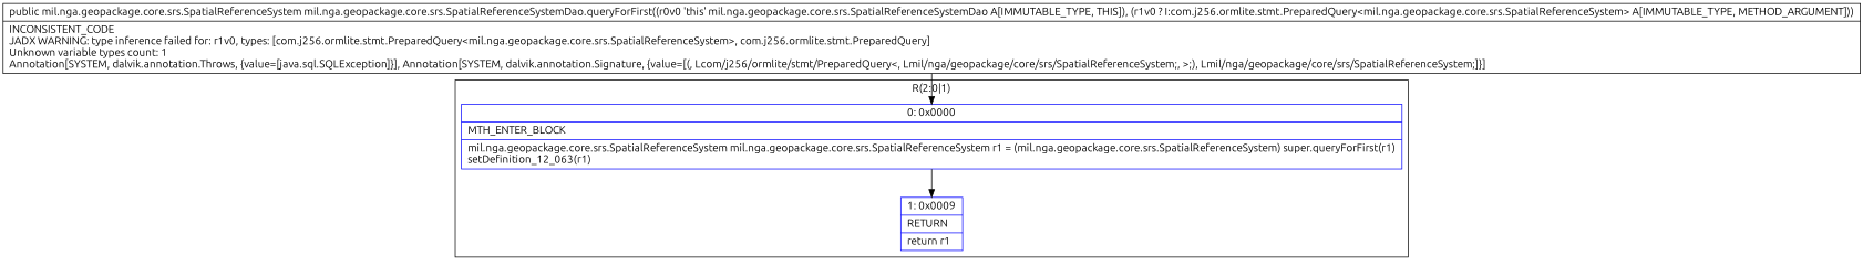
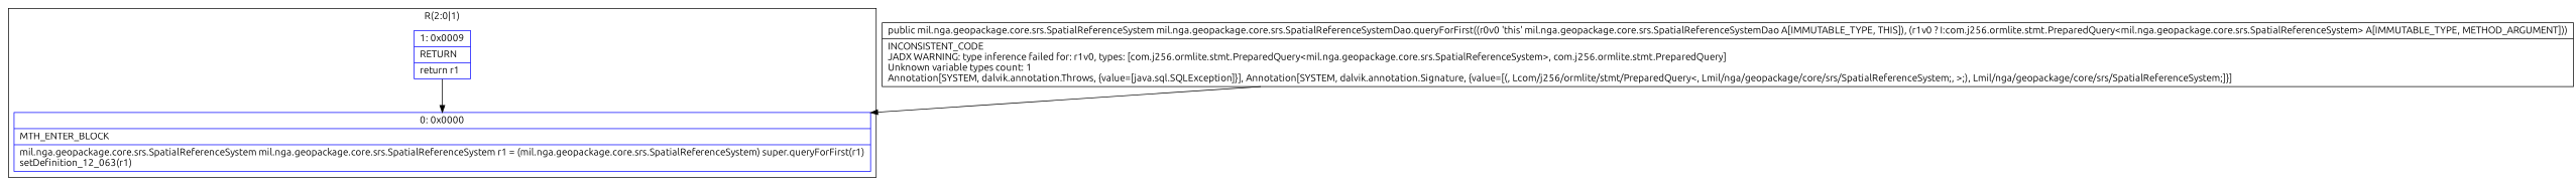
  digraph {
    fontname=Ubuntu
    node [color=blue shape=record fontname=Ubuntu]
    edge [fontname=Ubuntu]
    n1 [label="{0\:\ 0x0000|MTH_ENTER_BLOCK\l|mil.nga.geopackage.core.srs.SpatialReferenceSystem mil.nga.geopackage.core.srs.SpatialReferenceSystem r1 = (mil.nga.geopackage.core.srs.SpatialReferenceSystem) super.queryForFirst(r1)\lsetDefinition_12_063(r1)\l}"]
    n2 [label="{1\:\ 0x0009|RETURN\l|return r1\l}"]
    n3 [label="{public mil.nga.geopackage.core.srs.SpatialReferenceSystem mil.nga.geopackage.core.srs.SpatialReferenceSystemDao.queryForFirst((r0v0 'this' mil.nga.geopackage.core.srs.SpatialReferenceSystemDao A[IMMUTABLE_TYPE, THIS]), (r1v0 ? I:com.j256.ormlite.stmt.PreparedQuery\<mil.nga.geopackage.core.srs.SpatialReferenceSystem\> A[IMMUTABLE_TYPE, METHOD_ARGUMENT]))  | INCONSISTENT_CODE\lJADX WARNING: type inference failed for: r1v0, types: [com.j256.ormlite.stmt.PreparedQuery\<mil.nga.geopackage.core.srs.SpatialReferenceSystem\>, com.j256.ormlite.stmt.PreparedQuery]\lUnknown variable types count: 1\lAnnotation[SYSTEM, dalvik.annotation.Throws, \{value=[java.sql.SQLException]\}], Annotation[SYSTEM, dalvik.annotation.Signature, \{value=[(, Lcom\/j256\/ormlite\/stmt\/PreparedQuery\<, Lmil\/nga\/geopackage\/core\/srs\/SpatialReferenceSystem;, \>;), Lmil\/nga\/geopackage\/core\/srs\/SpatialReferenceSystem;]\}]\l}" color=""]
    subgraph cluster_1 {
      label="R(2:0|1)"
      n1
      n2
    }
-   n1 -> n2
+   n2 -> n1
    n3 -> n1
  }
